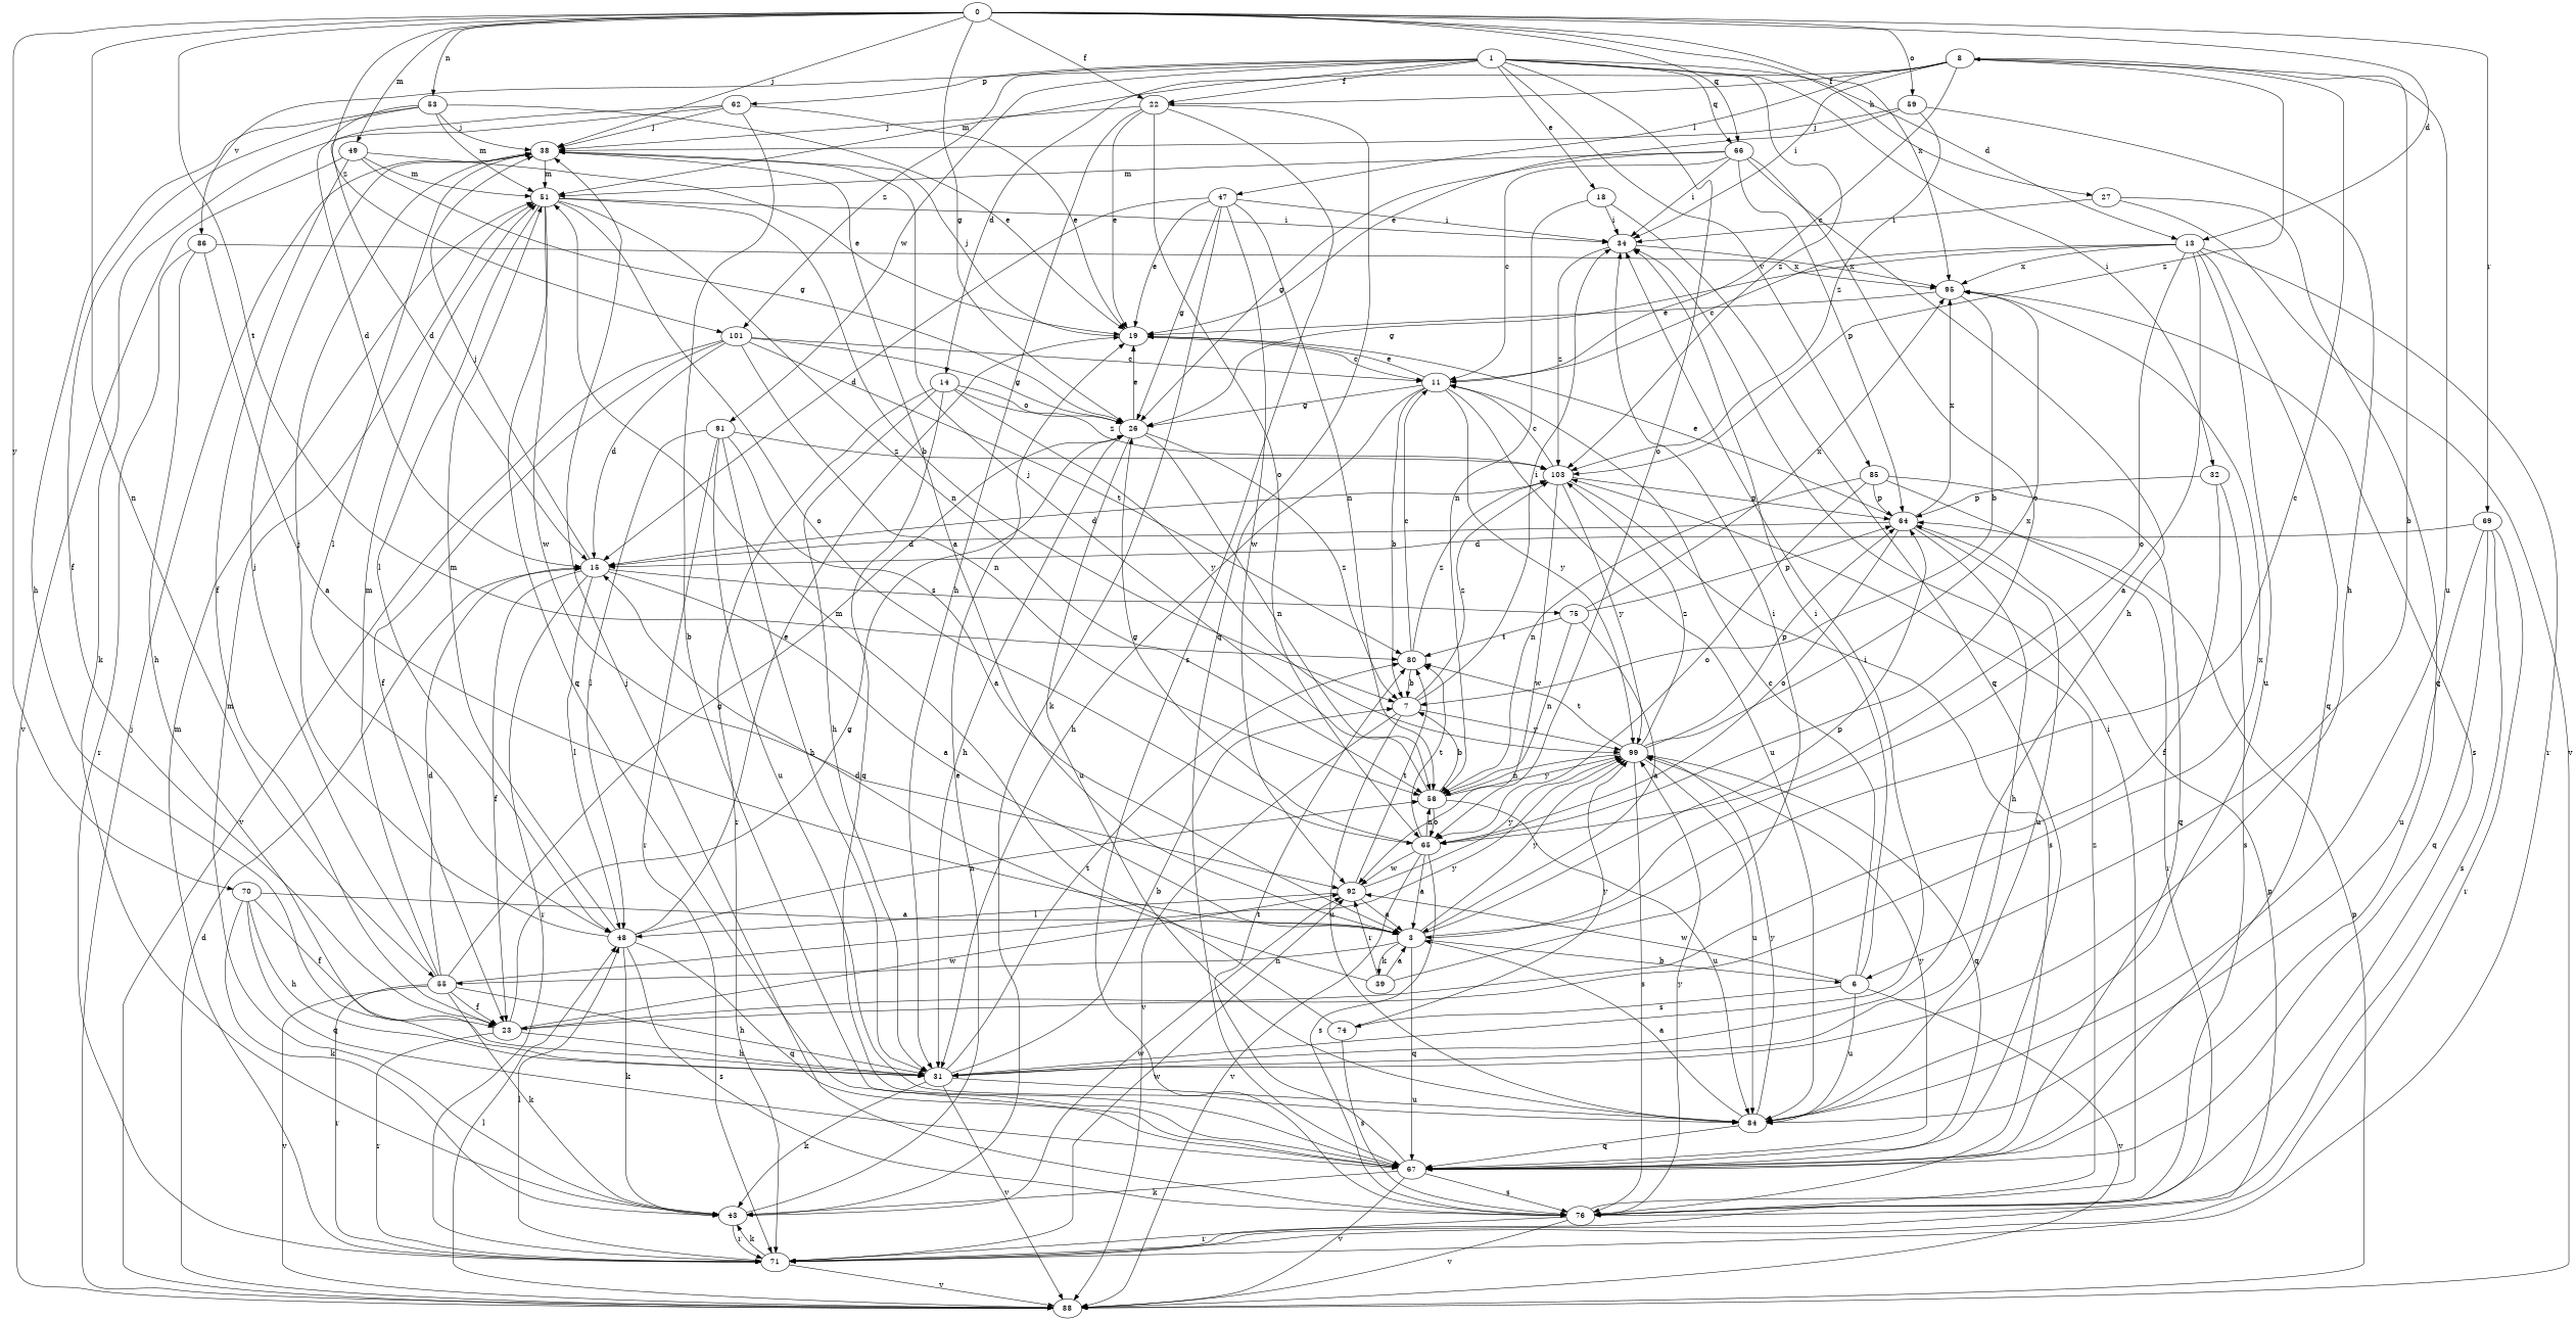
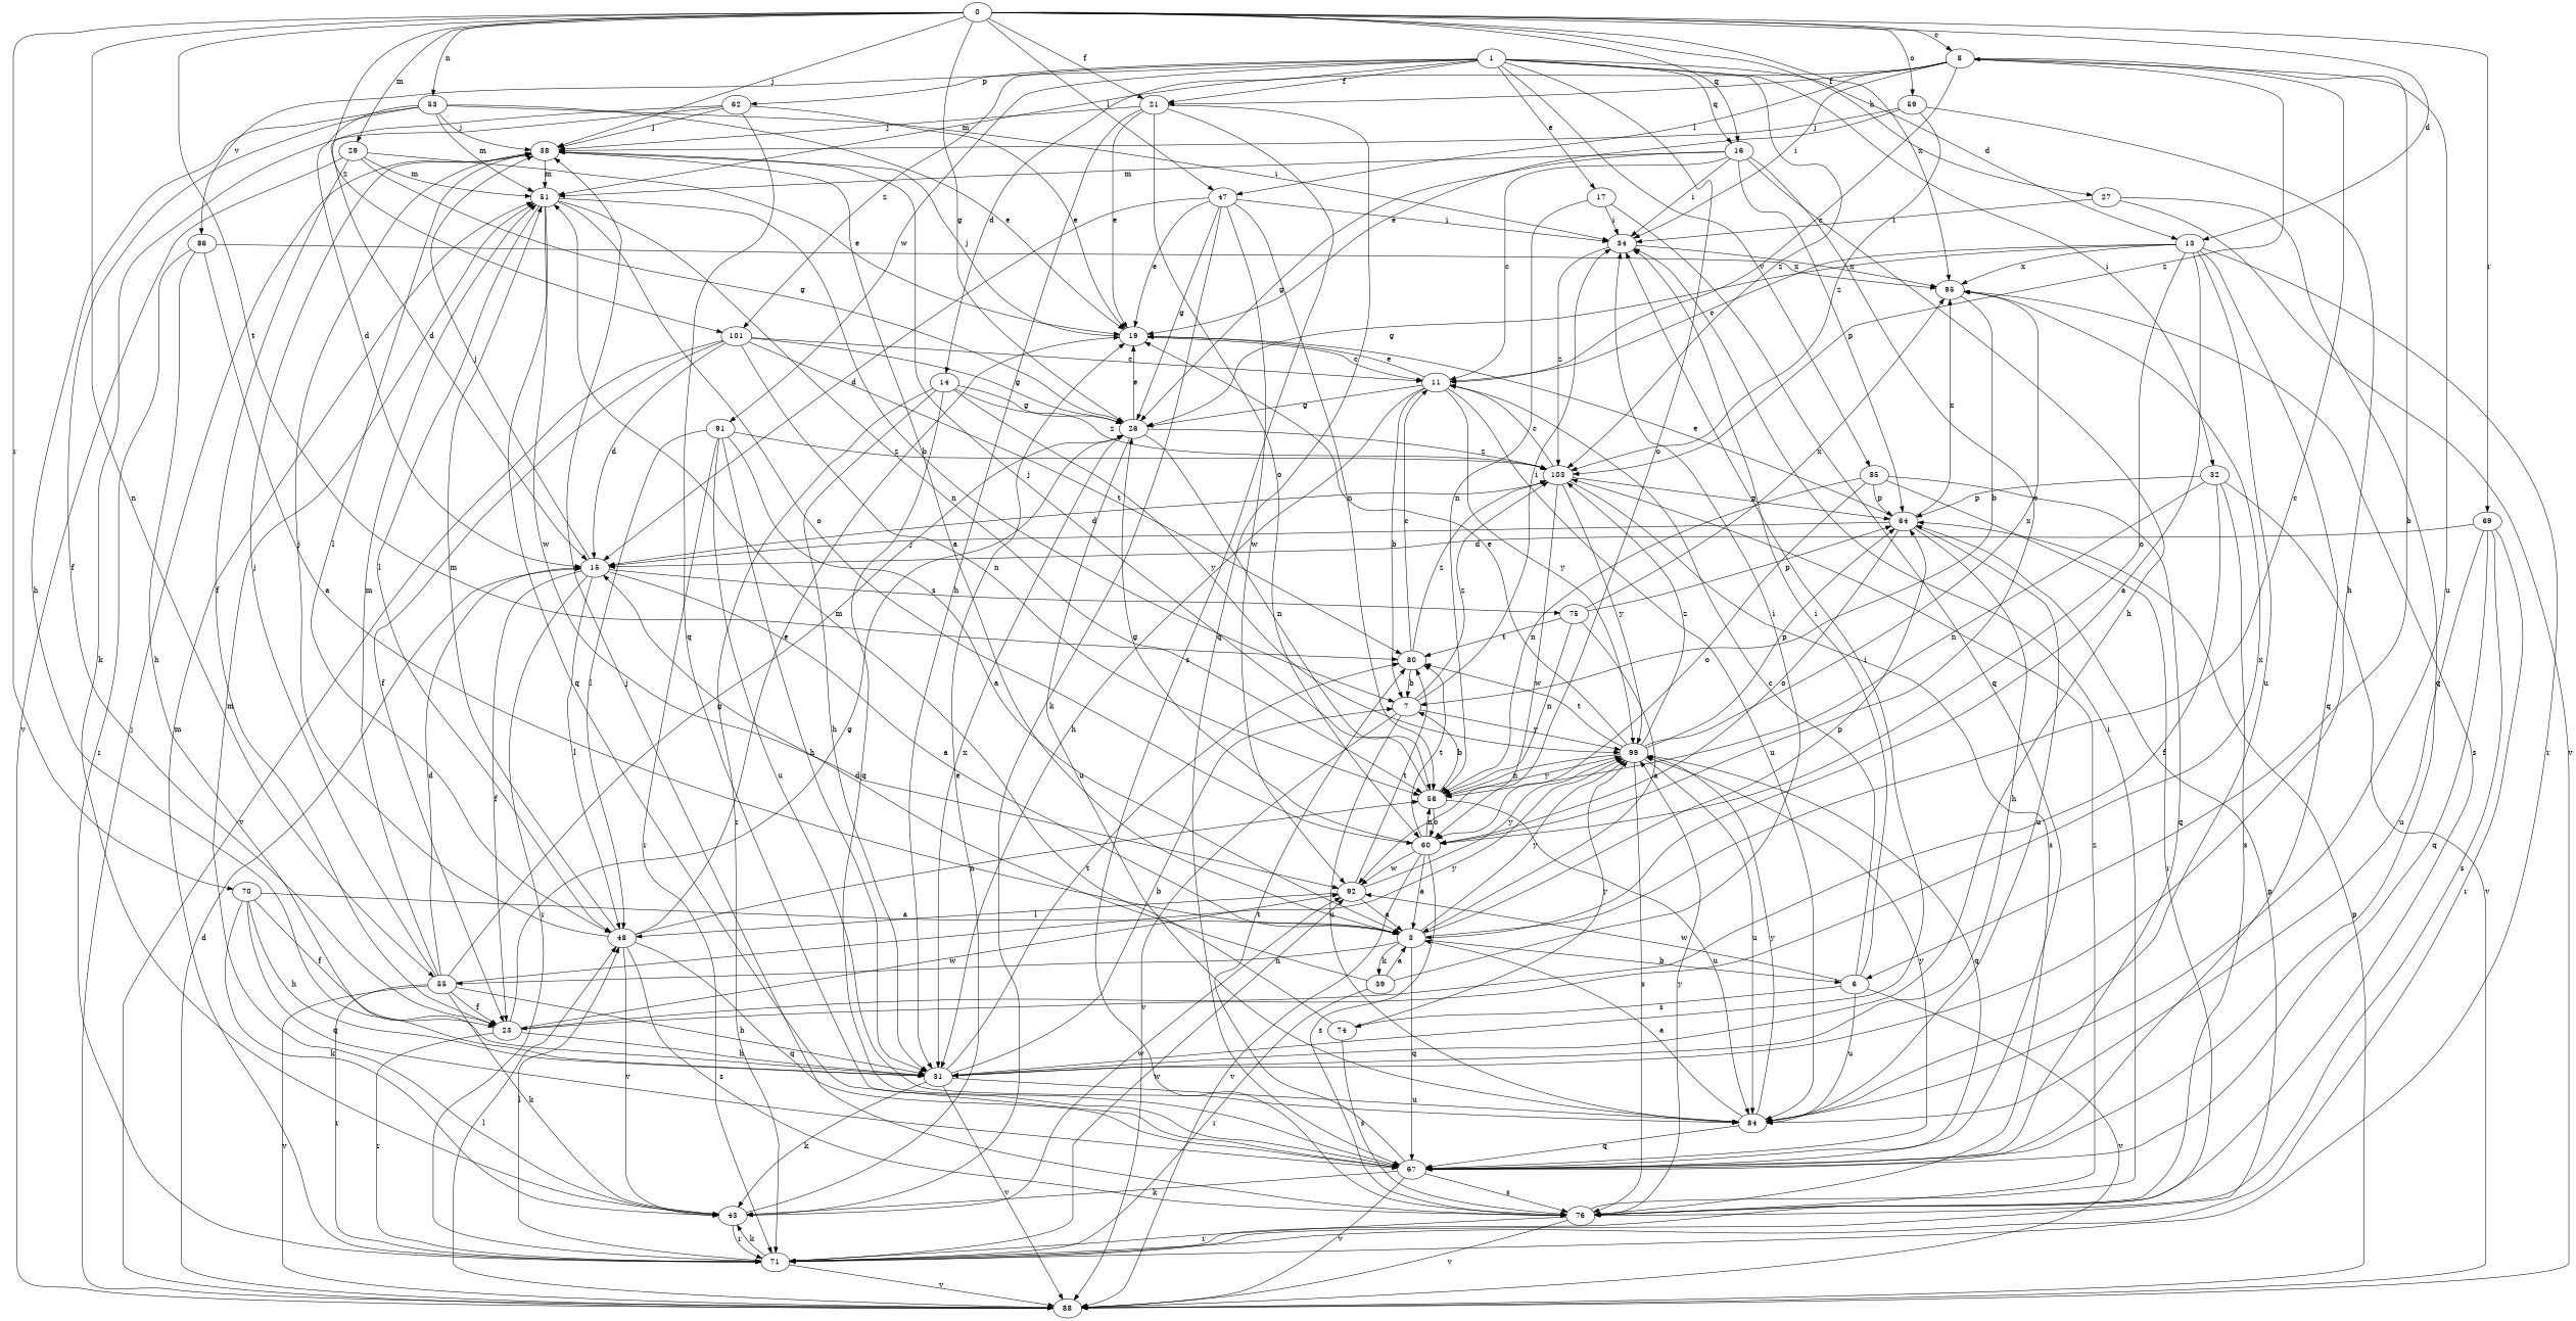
  strict digraph {
    0
    8
    13
-   22
+   22 [label=21]
    26
    27
    38
    47
-   49
+   49 [label=29]
    53
    55
    59
-   66
+   66 [label=16]
    69
    70
    80
    95
    101
    103
    6
    11
    34
    84
    51
-   60 [label=65]
+   60
    3
    67
    71
    19
    31
    76
    56
    88
    48
    92
    15
    43
    23
    99
    64
    7
    1
    14
-   18
+   18 [label=17]
    32
    62
    85
    86
    91
    39
    74
    75
+   0 -> 8 [label=c]
    0 -> 13 [label=d]
    0 -> 22 [label=f]
    0 -> 26 [label=g]
    0 -> 27 [label=h]
    0 -> 38 [label=j]
+   0 -> 47 [label=l]
    0 -> 49 [label=m]
    0 -> 53 [label=n]
    0 -> 55 [label=n]
    0 -> 59 [label=o]
    0 -> 66 [label=q]
    0 -> 69 [label=r]
-   0 -> 70 [label=y]
+   0 -> 70 [label=r]
    0 -> 80 [label=t]
    0 -> 95 [label=x]
    0 -> 101 [label=z]
    8 -> 22 [label=f]
    8 -> 47 [label=l]
    8 -> 103 [label=z]
    8 -> 6 [label=b]
    8 -> 11 [label=c]
    8 -> 34 [label=i]
    8 -> 84 [label=u]
    8 -> 51 [label=m]
    13 -> 26 [label=g]
    13 -> 95 [label=x]
    13 -> 11 [label=c]
    13 -> 84 [label=u]
    13 -> 60 [label=o]
    13 -> 3 [label=a]
    13 -> 67 [label=q]
    13 -> 71 [label=r]
    22 -> 38 [label=j]
    22 -> 60 [label=o]
    22 -> 67 [label=q]
    22 -> 19 [label=e]
    22 -> 31 [label=h]
    22 -> 76 [label=s]
-   26 -> 7 [label=z]
+   26 -> 103 [label=z]
    26 -> 84 [label=u]
    26 -> 19 [label=e]
-   26 -> 31 [label=h]
+   26 -> 31 [label=x]
    26 -> 56 [label=n]
    27 -> 34 [label=i]
    27 -> 67 [label=q]
    27 -> 88 [label=v]
    38 -> 51 [label=m]
    38 -> 3 [label=a]
    38 -> 48 [label=l]
    47 -> 26 [label=g]
    47 -> 34 [label=i]
    47 -> 19 [label=e]
    47 -> 56 [label=n]
    47 -> 92 [label=w]
    47 -> 15 [label=d]
    47 -> 43 [label=k]
    49 -> 26 [label=g]
    49 -> 51 [label=m]
    49 -> 19 [label=e]
    49 -> 88 [label=v]
    49 -> 23 [label=f]
    53 -> 38 [label=j]
-   51 -> 34 [label=i]
+   53 -> 34 [label=i]
    53 -> 51 [label=m]
    53 -> 19 [label=e]
    53 -> 31 [label=h]
    53 -> 15 [label=d]
    53 -> 23 [label=f]
    55 -> 26 [label=g]
    55 -> 38 [label=j]
    55 -> 51 [label=m]
    55 -> 71 [label=r]
    55 -> 31 [label=h]
    55 -> 88 [label=v]
    55 -> 15 [label=d]
    55 -> 43 [label=k]
    55 -> 23 [label=f]
    55 -> 99 [label=y]
    59 -> 38 [label=j]
    59 -> 103 [label=z]
    59 -> 19 [label=e]
    59 -> 31 [label=h]
    66 -> 26 [label=g]
    66 -> 11 [label=c]
    66 -> 34 [label=i]
    66 -> 51 [label=m]
    66 -> 60 [label=o]
    66 -> 31 [label=h]
    66 -> 64 [label=p]
    69 -> 84 [label=u]
    69 -> 67 [label=q]
    69 -> 71 [label=r]
    69 -> 76 [label=s]
    69 -> 15 [label=d]
    70 -> 3 [label=a]
    70 -> 67 [label=q]
    70 -> 31 [label=h]
    70 -> 43 [label=k]
    70 -> 23 [label=f]
    80 -> 103 [label=z]
    80 -> 11 [label=c]
    80 -> 7 [label=b]
-   95 -> 19 [label=e]
+   99 -> 19 [label=e]
    95 -> 76 [label=s]
    95 -> 7 [label=b]
    101 -> 26 [label=g]
    101 -> 80 [label=t]
    101 -> 11 [label=c]
    101 -> 56 [label=n]
    101 -> 88 [label=v]
    101 -> 15 [label=d]
    101 -> 23 [label=f]
    103 -> 11 [label=c]
    103 -> 76 [label=s]
    103 -> 92 [label=w]
    103 -> 15 [label=d]
    103 -> 99 [label=y]
    103 -> 64 [label=p]
    6 -> 11 [label=c]
    6 -> 34 [label=i]
    6 -> 84 [label=u]
    6 -> 88 [label=v]
    6 -> 92 [label=w]
    6 -> 74 [label=s]
    11 -> 26 [label=g]
    11 -> 84 [label=u]
    11 -> 19 [label=e]
    11 -> 31 [label=h]
    11 -> 99 [label=y]
    11 -> 7 [label=b]
    34 -> 95 [label=x]
    34 -> 103 [label=z]
    84 -> 3 [label=a]
    84 -> 67 [label=q]
    84 -> 99 [label=y]
    51 -> 60 [label=o]
    51 -> 67 [label=q]
    51 -> 56 [label=n]
    51 -> 48 [label=l]
    51 -> 92 [label=w]
    51 -> 7 [label=b]
    60 -> 26 [label=g]
    60 -> 80 [label=t]
    60 -> 3 [label=a]
    60 -> 76 [label=s]
    60 -> 56 [label=n]
    60 -> 88 [label=v]
    60 -> 92 [label=w]
    3 -> 8 [label=c]
    3 -> 55 [label=n]
    3 -> 6 [label=b]
    3 -> 67 [label=q]
    3 -> 99 [label=y]
    3 -> 64 [label=p]
    3 -> 39 [label=k]
    67 -> 80 [label=t]
    67 -> 76 [label=s]
    67 -> 88 [label=v]
    67 -> 43 [label=k]
    67 -> 99 [label=y]
    71 -> 51 [label=m]
    71 -> 88 [label=v]
    71 -> 48 [label=l]
    71 -> 92 [label=w]
    71 -> 43 [label=k]
    71 -> 64 [label=p]
    19 -> 38 [label=j]
    19 -> 11 [label=c]
    31 -> 80 [label=t]
    31 -> 34 [label=i]
    31 -> 84 [label=u]
    31 -> 88 [label=v]
    31 -> 43 [label=k]
    31 -> 7 [label=b]
    76 -> 38 [label=j]
    76 -> 103 [label=z]
    76 -> 34 [label=i]
    76 -> 71 [label=r]
    76 -> 88 [label=v]
    76 -> 99 [label=y]
    56 -> 38 [label=j]
    56 -> 84 [label=u]
    56 -> 60 [label=o]
    56 -> 99 [label=y]
    56 -> 7 [label=b]
    88 -> 38 [label=j]
    88 -> 48 [label=l]
    88 -> 15 [label=d]
    88 -> 64 [label=p]
    48 -> 38 [label=j]
    48 -> 51 [label=m]
    48 -> 67 [label=q]
    48 -> 19 [label=e]
    48 -> 76 [label=s]
    48 -> 56 [label=n]
-   48 -> 43 [label=k]
+   48 -> 43 [label=v]
    92 -> 80 [label=t]
    92 -> 3 [label=a]
    92 -> 48 [label=l]
    92 -> 99 [label=y]
    15 -> 38 [label=j]
    15 -> 3 [label=a]
    15 -> 71 [label=r]
    15 -> 48 [label=l]
    15 -> 23 [label=f]
    15 -> 75 [label=s]
    43 -> 51 [label=m]
    43 -> 71 [label=r]
    43 -> 19 [label=e]
    43 -> 92 [label=w]
    23 -> 26 [label=g]
    23 -> 95 [label=x]
    23 -> 71 [label=r]
    23 -> 31 [label=h]
    23 -> 92 [label=w]
    99 -> 80 [label=t]
    99 -> 95 [label=x]
    99 -> 103 [label=z]
    99 -> 84 [label=u]
    99 -> 67 [label=q]
    99 -> 76 [label=s]
    99 -> 56 [label=n]
    99 -> 64 [label=p]
    64 -> 95 [label=x]
    64 -> 84 [label=u]
    64 -> 60 [label=o]
    64 -> 19 [label=e]
    64 -> 31 [label=h]
-   64 -> 15 [label=d]
+   64 -> 15 [label=j]
    7 -> 103 [label=z]
    7 -> 34 [label=i]
    7 -> 84 [label=u]
    7 -> 88 [label=v]
    7 -> 99 [label=y]
    1 -> 13 [label=d]
    1 -> 22 [label=f]
    1 -> 66 [label=q]
    1 -> 101 [label=z]
    1 -> 103 [label=z]
    1 -> 60 [label=o]
    1 -> 14 [label=d]
    1 -> 18 [label=e]
    1 -> 32 [label=i]
    1 -> 62 [label=p]
    1 -> 85 [label=v]
    1 -> 86 [label=v]
    1 -> 91 [label=w]
-   14 -> 26 [label=o]
+   14 -> 26 [label=g]
    14 -> 103 [label=z]
    14 -> 67 [label=q]
    14 -> 71 [label=r]
    14 -> 31 [label=h]
    14 -> 99 [label=y]
    18 -> 34 [label=i]
    18 -> 67 [label=q]
    18 -> 56 [label=n]
    32 -> 76 [label=s]
+   32 -> 56 [label=n]
+   32 -> 88 [label=v]
    32 -> 23 [label=f]
    32 -> 64 [label=p]
    62 -> 38 [label=j]
-   62 -> 67 [label=b]
+   62 -> 67 [label=q]
    62 -> 19 [label=e]
    62 -> 15 [label=d]
    62 -> 43 [label=k]
    85 -> 60 [label=o]
    85 -> 67 [label=q]
    85 -> 71 [label=r]
    85 -> 56 [label=n]
    85 -> 64 [label=p]
    86 -> 95 [label=x]
    86 -> 3 [label=a]
    86 -> 71 [label=r]
    86 -> 31 [label=h]
    91 -> 103 [label=z]
    91 -> 84 [label=u]
    91 -> 3 [label=a]
    91 -> 71 [label=r]
    91 -> 31 [label=h]
    91 -> 48 [label=l]
    39 -> 34 [label=i]
    39 -> 3 [label=a]
-   39 -> 92 [label=r]
+   39 -> 71 [label=r]
    39 -> 15 [label=d]
    74 -> 51 [label=m]
    74 -> 76 [label=s]
    74 -> 99 [label=y]
    75 -> 80 [label=t]
    75 -> 95 [label=x]
    75 -> 3 [label=a]
    75 -> 56 [label=n]
    75 -> 64 [label=p]
  }
